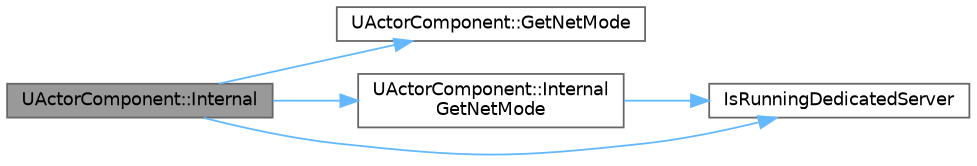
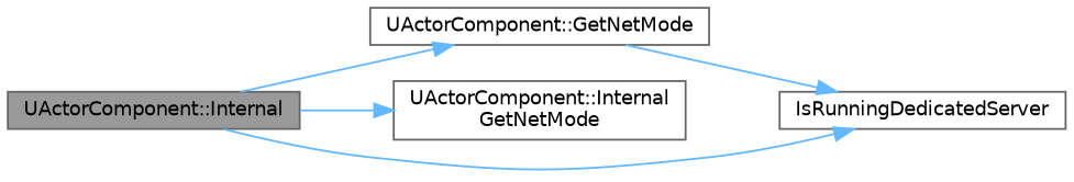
  digraph {
    rankdir=LR
    node [color=grey40 fillcolor=white fontname=Helvetica fontsize=10 shape=box style=filled]
    edge [color=steelblue1 fontname=Helvetica fontsize=10 labelfontname=Helvetica labelfontsize=10 style=solid]
    n1 [color=gray40 fillcolor=grey60 fontcolor=black height=0.2 label="UActorComponent::Internal" width=0.4]
    n2 [height=0.2 label="UActorComponent::GetNetMode" width=0.4]
    n3 [height=0.2 label="UActorComponent::Internal\lGetNetMode" width=0.4]
    n4 [height=0.2 label=IsRunningDedicatedServer width=0.4]
    n1 -> n2
    n1 -> n3
    n1 -> n4
-   n3 -> n4
+   n2 -> n4
  }
